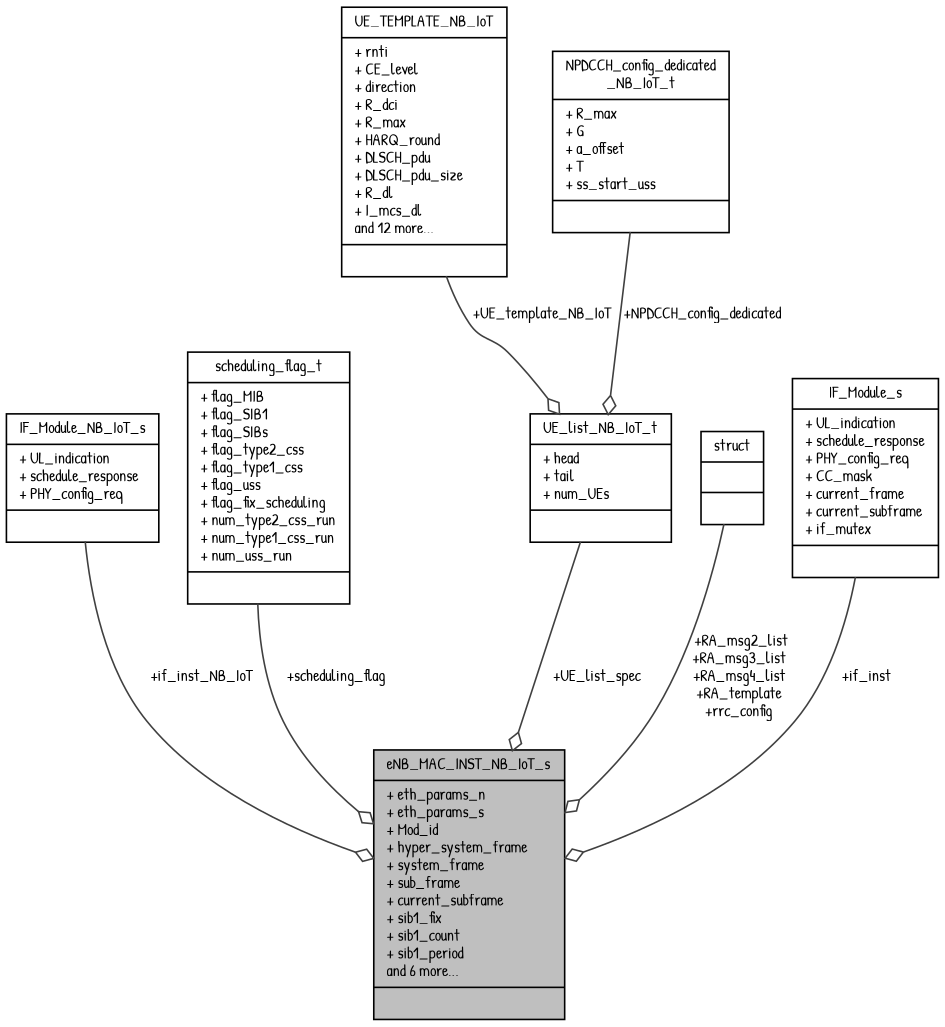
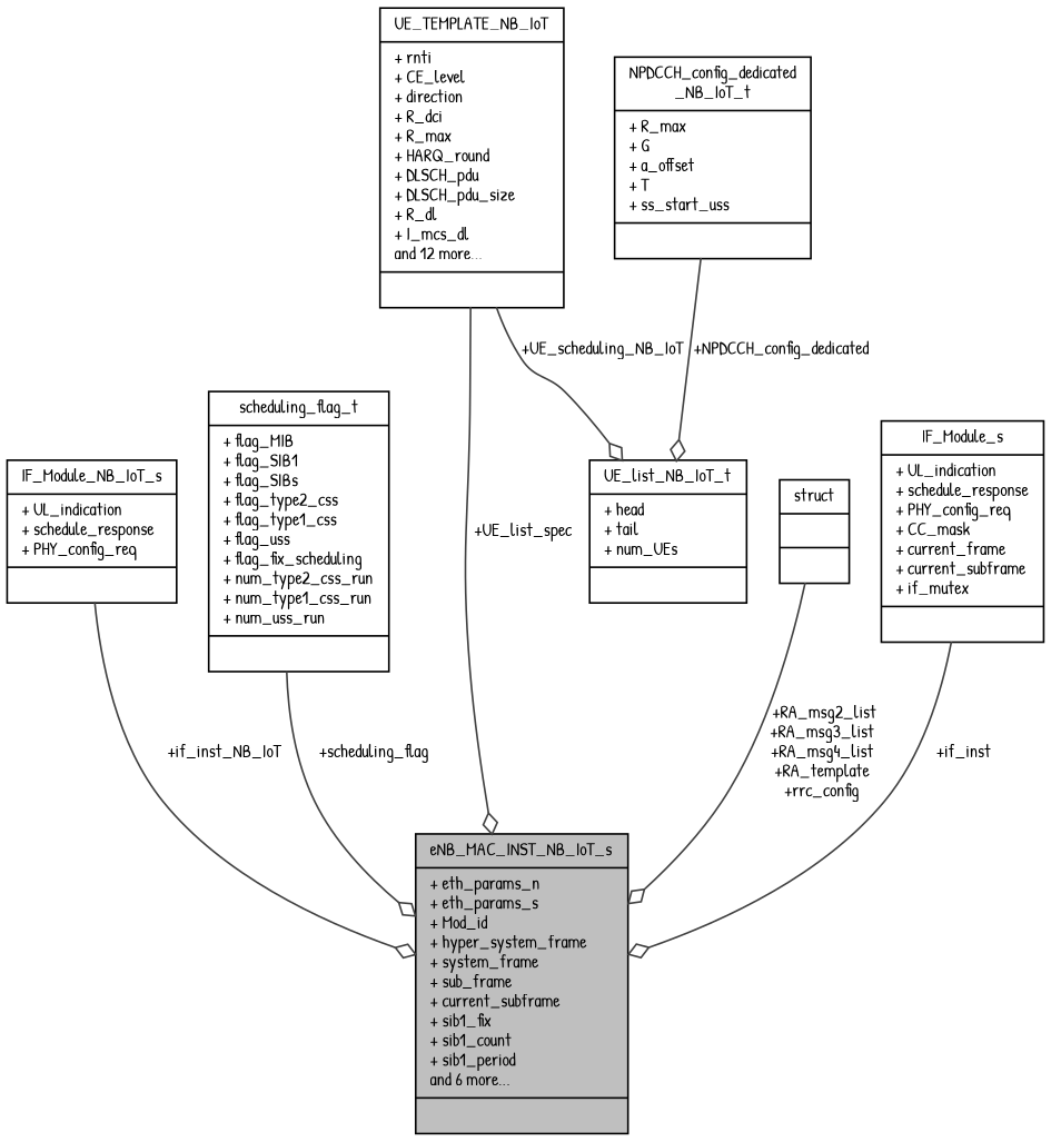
  digraph {
    fontname="Patrick Hand"
    node [color=black fillcolor=white fontname="Patrick Hand" fontsize=10 shape=record style=filled]
    edge [arrowhead=odiamond color=grey25 fontname="Patrick Hand" fontsize=10 labelfontname=Helvetica labelfontsize=10 style=solid]
    n1 [fillcolor=grey75 fontcolor=black height=0.2 label="{eNB_MAC_INST_NB_IoT_s\n|+ eth_params_n\l+ eth_params_s\l+ Mod_id\l+ hyper_system_frame\l+ system_frame\l+ sub_frame\l+ current_subframe\l+ sib1_fix\l+ sib1_count\l+ sib1_period\land 6 more...\l|}" width=0.4]
    n2 [height=0.2 label="{IF_Module_NB_IoT_s\n|+ UL_indication\l+ schedule_response\l+ PHY_config_req\l|}" width=0.4]
    n3 [height=0.2 label="{scheduling_flag_t\n|+ flag_MIB\l+ flag_SIB1\l+ flag_SIBs\l+ flag_type2_css\l+ flag_type1_css\l+ flag_uss\l+ flag_fix_scheduling\l+ num_type2_css_run\l+ num_type1_css_run\l+ num_uss_run\l|}" width=0.4]
    n4 [height=0.2 label="{UE_list_NB_IoT_t\n|+ head\l+ tail\l+ num_UEs\l|}" width=0.4]
    n5 [height=0.2 label="{UE_TEMPLATE_NB_IoT\n|+ rnti\l+ CE_level\l+ direction\l+ R_dci\l+ R_max\l+ HARQ_round\l+ DLSCH_pdu\l+ DLSCH_pdu_size\l+ R_dl\l+ I_mcs_dl\land 12 more...\l|}" width=0.4]
    n6 [height=0.2 label="{NPDCCH_config_dedicated\l_NB_IoT_t\n|+ R_max\l+ G\l+ a_offset\l+ T\l+ ss_start_uss\l|}" width=0.4]
    n7 [height=0.2 label="{struct\n||}" width=0.4]
    n8 [height=0.2 label="{IF_Module_s\n|+ UL_indication\l+ schedule_response\l+ PHY_config_req\l+ CC_mask\l+ current_frame\l+ current_subframe\l+ if_mutex\l|}" width=0.4]
    n2 -> n1 [label=" +if_inst_NB_IoT"]
    n3 -> n1 [label=" +scheduling_flag"]
-   n4 -> n1 [label=" +UE_list_spec"]
-   n5 -> n4 [label=" +UE_template_NB_IoT"]
+   n5 -> n1 [label=" +UE_list_spec"]
+   n5 -> n4 [label=" +UE_scheduling_NB_IoT"]
    n6 -> n4 [label=" +NPDCCH_config_dedicated"]
    n7 -> n1 [label=" +RA_msg2_list\n+RA_msg3_list\n+RA_msg4_list\n+RA_template\n+rrc_config"]
    n8 -> n1 [label=" +if_inst"]
  }
